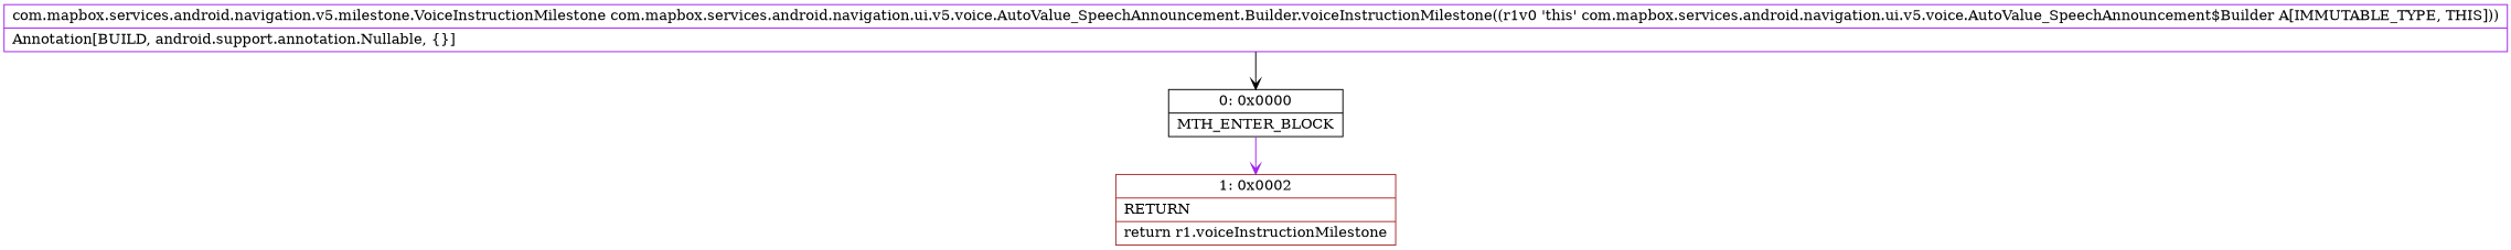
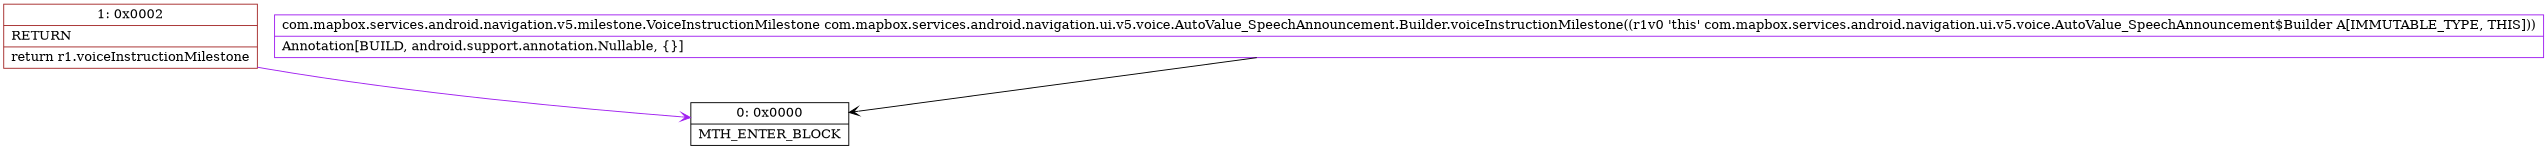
  digraph {
    node [shape=record]
    edge [style=solid arrowhead=vee]
    n1 [label="{0\:\ 0x0000|MTH_ENTER_BLOCK\l}" color=black]
    n2 [label="{1\:\ 0x0002|RETURN\l|return r1.voiceInstructionMilestone\l}" color=brown]
    n3 [label="{com.mapbox.services.android.navigation.v5.milestone.VoiceInstructionMilestone com.mapbox.services.android.navigation.ui.v5.voice.AutoValue_SpeechAnnouncement.Builder.voiceInstructionMilestone((r1v0 'this' com.mapbox.services.android.navigation.ui.v5.voice.AutoValue_SpeechAnnouncement$Builder A[IMMUTABLE_TYPE, THIS]))  | Annotation[BUILD, android.support.annotation.Nullable, \{\}]\l}" color=purple]
-   n1 -> n2 [color=purple]
+   n2 -> n1 [color=purple]
    n3 -> n1 [color=black]
  }
